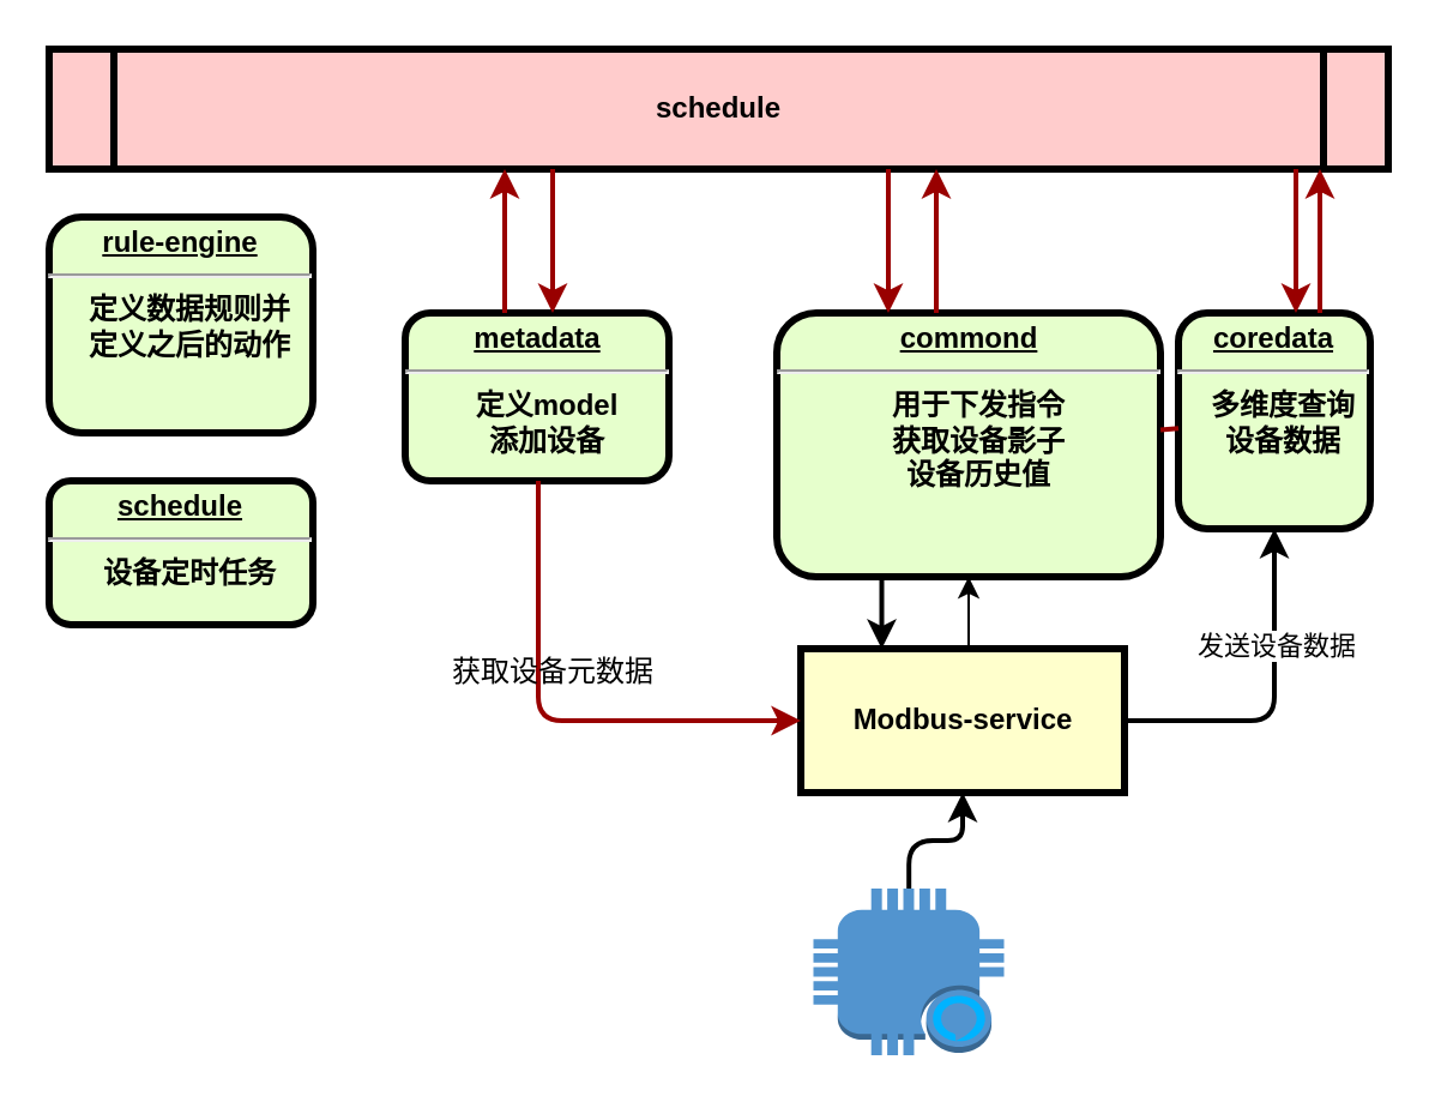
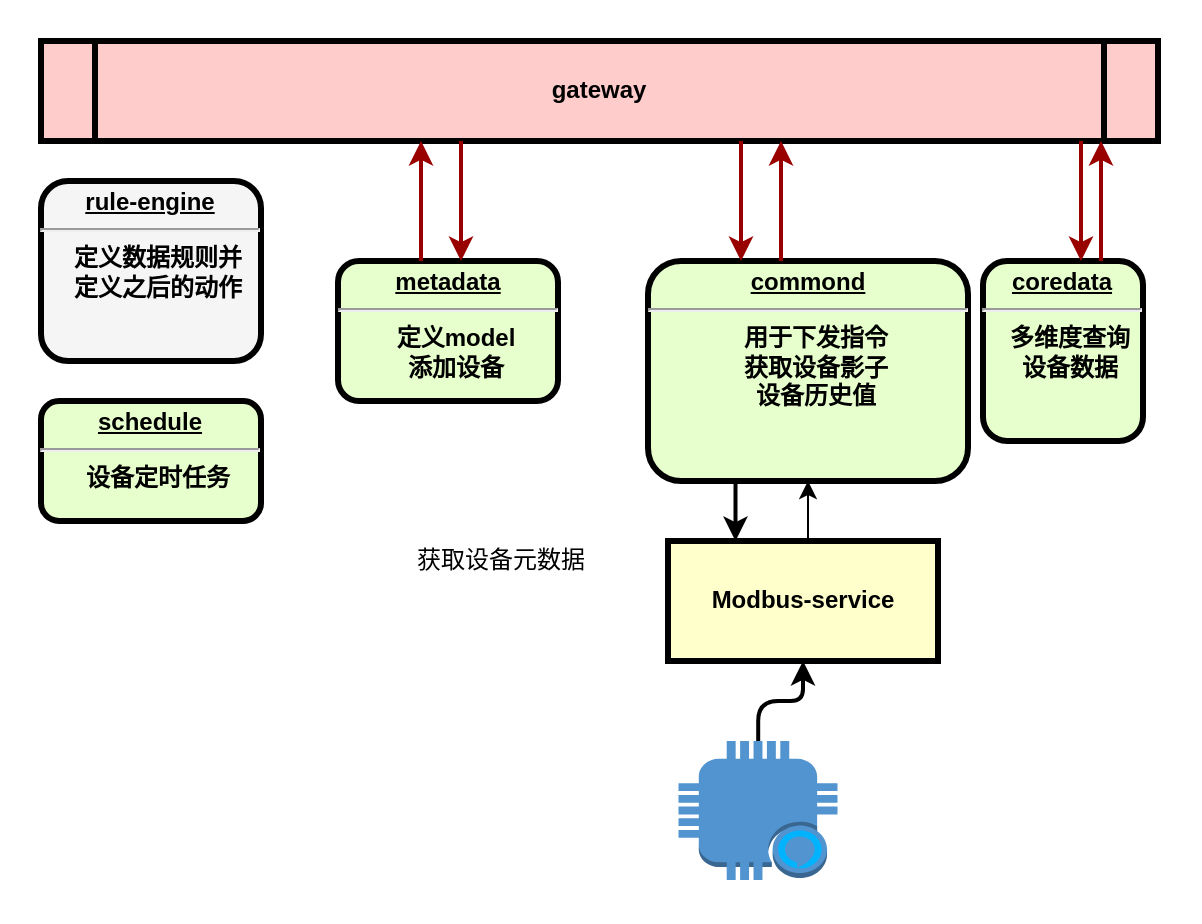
  <mxCell id="0" />
  <mxCell id="1" parent="0" />
- <mxCell id="2" value="schedule" style="shape=process;whiteSpace=wrap;align=center;verticalAlign=middle;size=0.048;fontStyle=1;strokeWidth=3;fillColor=#FFCCCC" parent="1" vertex="1"><mxGeometry x="20" y="20" width="558.5" height="50" as="geometry" /></mxCell>
+ <mxCell id="2" value="gateway" style="shape=process;whiteSpace=wrap;align=center;verticalAlign=middle;size=0.048;fontStyle=1;strokeWidth=3;fillColor=#FFCCCC" parent="1" vertex="1"><mxGeometry x="20" y="20" width="558.5" height="50" as="geometry" /></mxCell>
  <mxCell id="3" value="&lt;p style=&quot;margin: 0px ; margin-top: 4px ; text-align: center ; text-decoration: underline&quot;&gt;&lt;strong&gt;coredata&lt;/strong&gt;&lt;/p&gt;&lt;hr&gt;&lt;p style=&quot;margin: 0px ; margin-left: 8px&quot;&gt;多维度查询&lt;/p&gt;&lt;p style=&quot;margin: 0px ; margin-left: 8px&quot;&gt;设备数据&lt;/p&gt;" style="verticalAlign=middle;align=center;overflow=fill;fontSize=12;fontFamily=Helvetica;html=1;rounded=1;fontStyle=1;strokeWidth=3;fillColor=#E6FFCC" parent="1" vertex="1"><mxGeometry x="491" y="130" width="80" height="90" as="geometry" /></mxCell>
  <mxCell id="4" value="&lt;p style=&quot;margin: 0px ; margin-top: 4px ; text-align: center ; text-decoration: underline&quot;&gt;&lt;strong&gt;metadata&lt;/strong&gt;&lt;/p&gt;&lt;hr&gt;&lt;p style=&quot;margin: 0px ; margin-left: 8px&quot;&gt;定义model&lt;/p&gt;&lt;p style=&quot;margin: 0px ; margin-left: 8px&quot;&gt;添加设备&lt;/p&gt;" style="verticalAlign=middle;align=center;overflow=fill;fontSize=12;fontFamily=Helvetica;html=1;rounded=1;fontStyle=1;strokeWidth=3;fillColor=#E6FFCC" parent="1" vertex="1"><mxGeometry x="168.5" y="130" width="110" height="70" as="geometry" /></mxCell>
  <mxCell id="5" style="edgeStyle=orthogonalEdgeStyle;rounded=0;orthogonalLoop=1;jettySize=auto;html=1;exitX=0.5;exitY=0;exitDx=0;exitDy=0;entryX=0.5;entryY=1;entryDx=0;entryDy=0;" edge="1" parent="1" source="8" target="10"><mxGeometry relative="1" as="geometry" /></mxCell>
- <mxCell id="6" style="edgeStyle=orthogonalEdgeStyle;orthogonalLoop=1;jettySize=auto;html=1;exitX=1;exitY=0.5;exitDx=0;exitDy=0;strokeWidth=2;jumpStyle=arc;rounded=1;" edge="1" parent="1" source="8" target="3"><mxGeometry relative="1" as="geometry" /></mxCell>
- <mxCell id="7" value="发送设备数据" style="edgeLabel;html=1;align=center;verticalAlign=middle;resizable=0;points=[];" vertex="1" connectable="0" parent="6"><mxGeometry x="0.319" relative="1" as="geometry"><mxPoint as="offset" /></mxGeometry></mxCell>
  <mxCell id="8" value="Modbus-service" style="whiteSpace=wrap;align=center;verticalAlign=middle;fontStyle=1;strokeWidth=3;fillColor=#FFFFCC" parent="1" vertex="1"><mxGeometry x="333.5" y="270" width="135" height="60" as="geometry" /></mxCell>
  <mxCell id="9" style="edgeStyle=orthogonalEdgeStyle;rounded=0;orthogonalLoop=1;jettySize=auto;html=1;entryX=0.25;entryY=0;entryDx=0;entryDy=0;strokeWidth=2;" edge="1" parent="1" source="10" target="8"><mxGeometry relative="1" as="geometry"><Array as="points"><mxPoint x="356" y="220" /><mxPoint x="356" y="220" /></Array></mxGeometry></mxCell>
  <mxCell id="10" value="&lt;p style=&quot;margin: 0px ; margin-top: 4px ; text-align: center ; text-decoration: underline&quot;&gt;&lt;strong&gt;commond&lt;/strong&gt;&lt;/p&gt;&lt;hr&gt;&lt;p style=&quot;margin: 0px ; margin-left: 8px&quot;&gt;用于下发指令&lt;/p&gt;&lt;p style=&quot;margin: 0px ; margin-left: 8px&quot;&gt;获取设备影子&lt;/p&gt;&lt;p style=&quot;margin: 0px ; margin-left: 8px&quot;&gt;设备历史值&lt;/p&gt;" style="verticalAlign=middle;align=center;overflow=fill;fontSize=12;fontFamily=Helvetica;html=1;rounded=1;fontStyle=1;strokeWidth=3;fillColor=#E6FFCC" parent="1" vertex="1"><mxGeometry x="323.5" y="130" width="160" height="110" as="geometry" /></mxCell>
- <mxCell id="11" value="" style="endArrow=none;noEdgeStyle=1;strokeColor=#990000;strokeWidth=2" parent="1" source="3" target="10" edge="1"><mxGeometry relative="1" as="geometry"><mxPoint x="185.008" y="101" as="sourcePoint" /><mxPoint x="380.328" y="270" as="targetPoint" /></mxGeometry></mxCell>
  <mxCell id="12" value="" style="edgeStyle=elbowEdgeStyle;elbow=horizontal;strokeColor=#990000;strokeWidth=2" parent="1" source="3" target="2" edge="1"><mxGeometry width="100" height="100" relative="1" as="geometry"><mxPoint x="400" y="200" as="sourcePoint" /><mxPoint x="500" y="100" as="targetPoint" /><Array as="points"><mxPoint x="550" y="90" /></Array></mxGeometry></mxCell>
  <mxCell id="13" value="" style="edgeStyle=elbowEdgeStyle;elbow=horizontal;strokeColor=#990000;strokeWidth=2" parent="1" source="2" target="3" edge="1"><mxGeometry width="100" height="100" relative="1" as="geometry"><mxPoint x="380" y="210" as="sourcePoint" /><mxPoint x="480" y="110" as="targetPoint" /><Array as="points"><mxPoint x="540" y="100" /></Array></mxGeometry></mxCell>
- <mxCell id="14" value="" style="edgeStyle=elbowEdgeStyle;elbow=horizontal;strokeColor=#990000;strokeWidth=2" parent="1" source="4" target="8" edge="1"><mxGeometry width="100" height="100" relative="1" as="geometry"><mxPoint x="110" y="360" as="sourcePoint" /><mxPoint x="210" y="260" as="targetPoint" /><Array as="points"><mxPoint x="224" y="250" /></Array></mxGeometry></mxCell>
  <mxCell id="15" value="" style="edgeStyle=elbowEdgeStyle;elbow=horizontal;strokeColor=#990000;strokeWidth=2" parent="1" source="2" target="10" edge="1"><mxGeometry width="100" height="100" relative="1" as="geometry"><mxPoint x="30" y="120" as="sourcePoint" /><mxPoint x="130" y="20" as="targetPoint" /><Array as="points"><mxPoint x="370" y="90" /></Array></mxGeometry></mxCell>
  <mxCell id="16" value="" style="edgeStyle=elbowEdgeStyle;elbow=horizontal;strokeColor=#990000;strokeWidth=2" parent="1" source="10" target="2" edge="1"><mxGeometry width="100" height="100" relative="1" as="geometry"><mxPoint x="40" y="130" as="sourcePoint" /><mxPoint x="140" y="30" as="targetPoint" /><Array as="points"><mxPoint x="390" y="90" /></Array></mxGeometry></mxCell>
  <mxCell id="17" value="" style="edgeStyle=elbowEdgeStyle;elbow=horizontal;strokeColor=#990000;strokeWidth=2" parent="1" source="2" target="4" edge="1"><mxGeometry width="100" height="100" relative="1" as="geometry"><mxPoint x="10" y="120" as="sourcePoint" /><mxPoint x="110" y="20" as="targetPoint" /><Array as="points"><mxPoint x="230" y="90" /></Array></mxGeometry></mxCell>
  <mxCell id="18" value="" style="edgeStyle=elbowEdgeStyle;elbow=horizontal;strokeColor=#990000;strokeWidth=2" parent="1" source="4" target="2" edge="1"><mxGeometry width="100" height="100" relative="1" as="geometry"><mxPoint x="20" y="130" as="sourcePoint" /><mxPoint x="120" y="30" as="targetPoint" /><Array as="points"><mxPoint x="210" y="90" /></Array></mxGeometry></mxCell>
- <mxCell id="19" value="获取设备元数据" style="text;html=1;align=center;verticalAlign=middle;resizable=0;points=[];autosize=1;strokeColor=none;fillColor=none;" vertex="1" parent="1"><mxGeometry x="180" y="270" width="100" height="20" as="geometry" /></mxCell>
- <mxCell id="20" value="&lt;p style=&quot;margin: 0px ; margin-top: 4px ; text-align: center ; text-decoration: underline&quot;&gt;&lt;strong&gt;rule-engine&lt;/strong&gt;&lt;/p&gt;&lt;hr&gt;&lt;p style=&quot;margin: 0px ; margin-left: 8px&quot;&gt;定义数据规则并&lt;/p&gt;&lt;p style=&quot;margin: 0px ; margin-left: 8px&quot;&gt;定义之后的动作&lt;/p&gt;" style="verticalAlign=middle;align=center;overflow=fill;fontSize=12;fontFamily=Helvetica;html=1;rounded=1;fontStyle=1;strokeWidth=3;fillColor=#E6FFCC" vertex="1" parent="1"><mxGeometry x="20" y="90" width="110" height="90" as="geometry" /></mxCell>
+ <mxCell id="19" value="获取设备元数据" style="text;html=1;align=center;verticalAlign=middle;resizable=0;points=[];autosize=1;strokeColor=none;fillColor=none;" vertex="1" parent="1"><mxGeometry x="200" y="270" width="100" height="20" as="geometry" /></mxCell>
+ <mxCell id="20" value="&lt;p style=&quot;margin: 0px ; margin-top: 4px ; text-align: center ; text-decoration: underline&quot;&gt;&lt;strong&gt;rule-engine&lt;/strong&gt;&lt;/p&gt;&lt;hr&gt;&lt;p style=&quot;margin: 0px ; margin-left: 8px&quot;&gt;定义数据规则并&lt;/p&gt;&lt;p style=&quot;margin: 0px ; margin-left: 8px&quot;&gt;定义之后的动作&lt;/p&gt;" style="verticalAlign=middle;align=center;overflow=fill;fontSize=12;fontFamily=Helvetica;html=1;rounded=1;fontStyle=1;strokeWidth=3;fillColor=#f5f5f5;" vertex="1" parent="1"><mxGeometry x="20" y="90" width="110" height="90" as="geometry" /></mxCell>
  <mxCell id="21" value="&lt;p style=&quot;margin: 0px ; margin-top: 4px ; text-align: center ; text-decoration: underline&quot;&gt;schedule&lt;/p&gt;&lt;hr&gt;&lt;p style=&quot;margin: 0px ; margin-left: 8px&quot;&gt;设备定时任务&lt;/p&gt;" style="verticalAlign=middle;align=center;overflow=fill;fontSize=12;fontFamily=Helvetica;html=1;rounded=1;fontStyle=1;strokeWidth=3;fillColor=#E6FFCC" vertex="1" parent="1"><mxGeometry x="20" y="200" width="110" height="60" as="geometry" /></mxCell>
  <mxCell id="22" value="" style="edgeStyle=orthogonalEdgeStyle;rounded=1;jumpStyle=arc;orthogonalLoop=1;jettySize=auto;html=1;strokeWidth=2;" edge="1" parent="1" source="23" target="8"><mxGeometry relative="1" as="geometry" /></mxCell>
  <mxCell id="23" value="" style="outlineConnect=0;dashed=0;verticalLabelPosition=bottom;verticalAlign=top;align=center;html=1;shape=mxgraph.aws3.alexa_enabled_device;fillColor=#5294CF;gradientColor=none;" vertex="1" parent="1"><mxGeometry x="338.75" y="370" width="79.5" height="69.5" as="geometry" /></mxCell>
